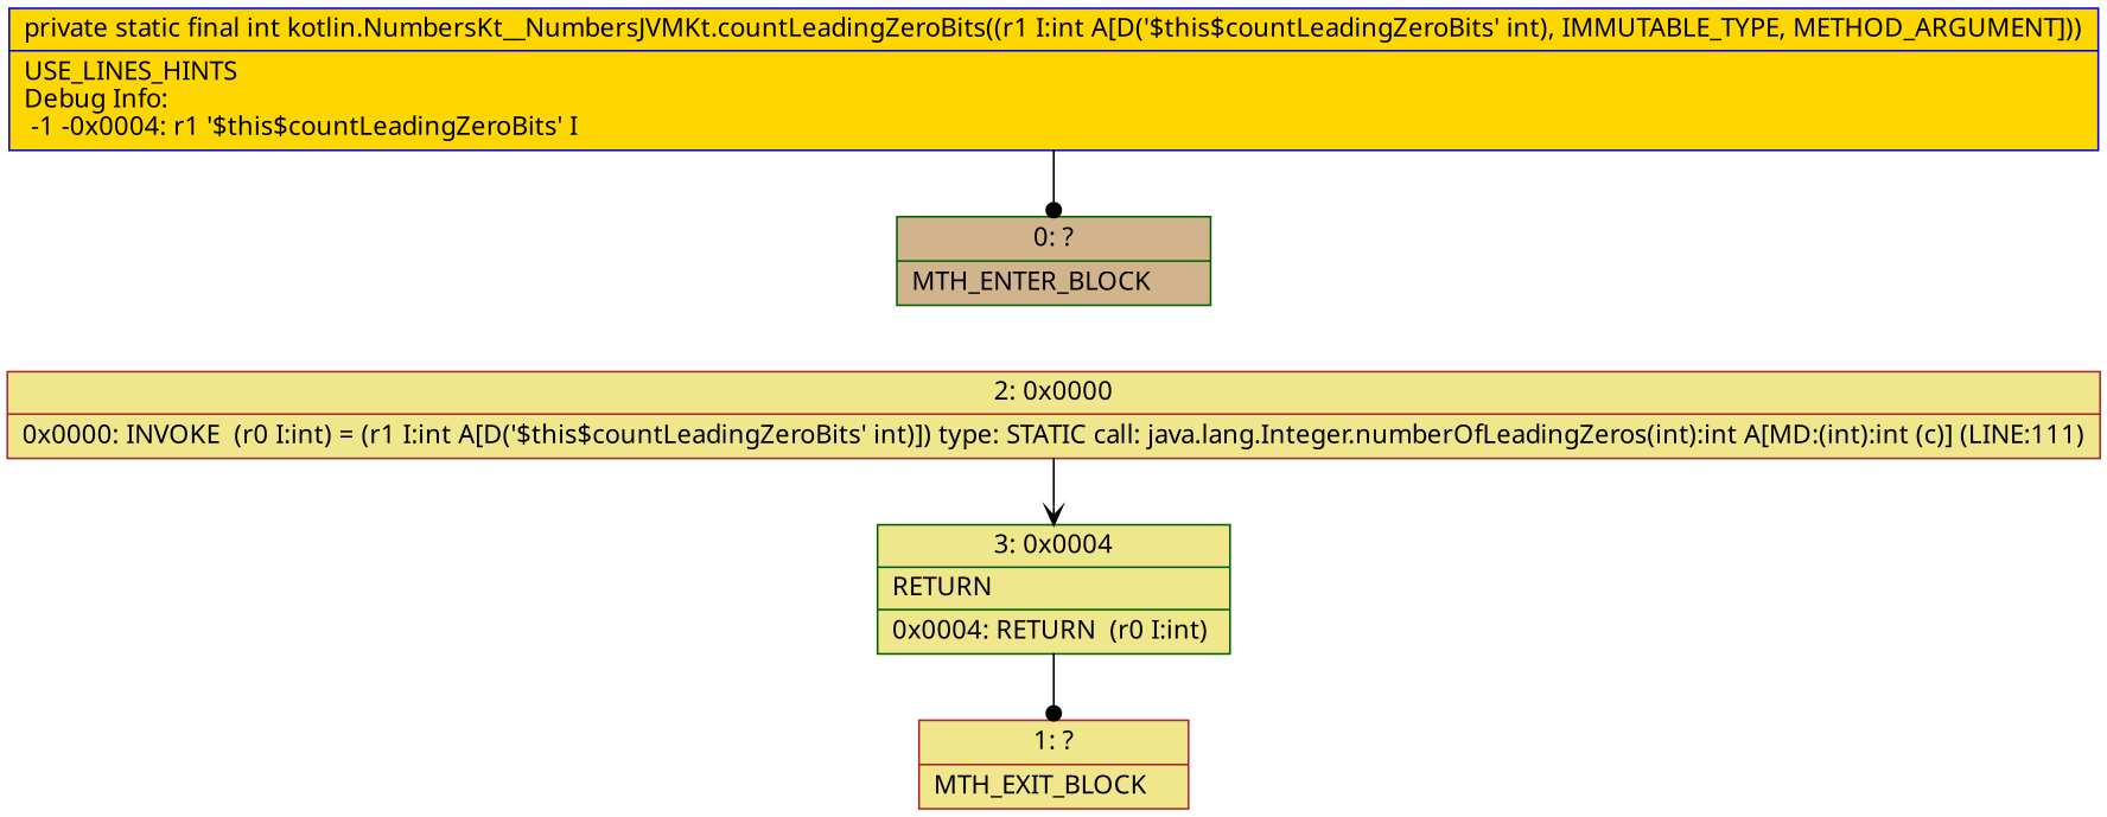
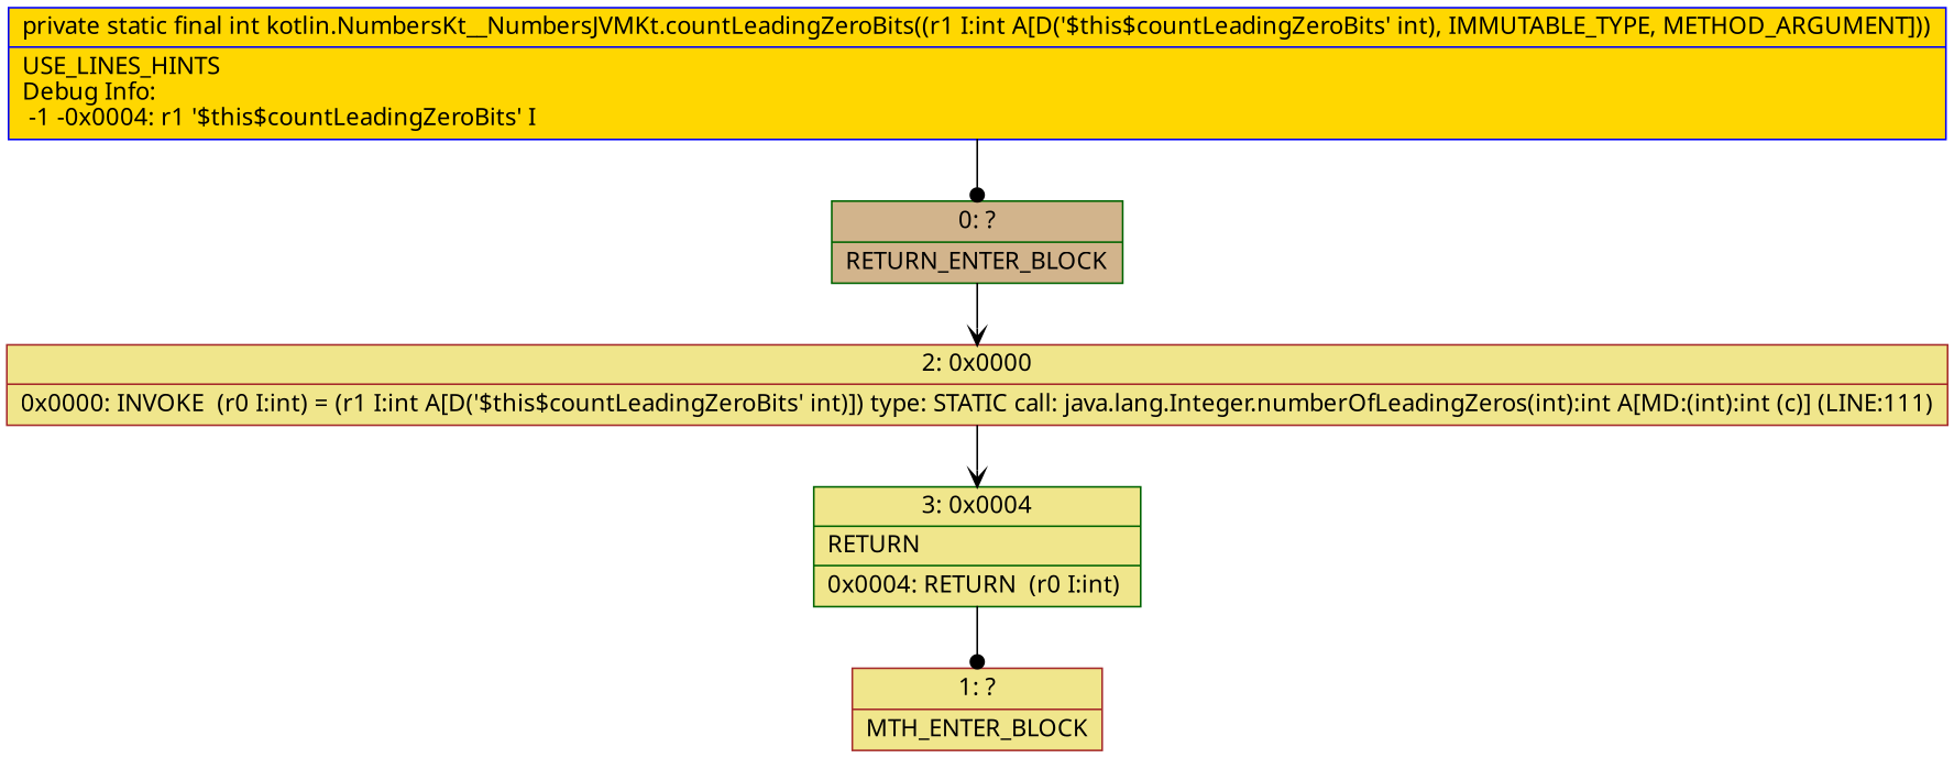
  digraph {
    fontname="Noto Sans"
    node [color=darkgreen fillcolor=khaki fontname="Noto Sans" shape=record style=filled]
    edge [arrowhead=vee fontname="Noto Sans"]
-   n1 [fillcolor=tan label="{0\:\ ?|MTH_ENTER_BLOCK\l}"]
+   n1 [fillcolor=tan label="{0\:\ ?|RETURN_ENTER_BLOCK\l}"]
    n2 [color=brown label="{2\:\ 0x0000|0x0000: INVOKE  (r0 I:int) = (r1 I:int A[D('$this$countLeadingZeroBits' int)]) type: STATIC call: java.lang.Integer.numberOfLeadingZeros(int):int A[MD:(int):int (c)] (LINE:111)\l}"]
    n3 [label="{3\:\ 0x0004|RETURN\l|0x0004: RETURN  (r0 I:int) \l}"]
-   n4 [color=brown label="{1\:\ ?|MTH_EXIT_BLOCK\l}"]
+   n4 [color=brown label="{1\:\ ?|MTH_ENTER_BLOCK\l}"]
    n5 [color=blue fillcolor=gold label="{private static final int kotlin.NumbersKt__NumbersJVMKt.countLeadingZeroBits((r1 I:int A[D('$this$countLeadingZeroBits' int), IMMUTABLE_TYPE, METHOD_ARGUMENT]))  | USE_LINES_HINTS\lDebug Info:\l  \-1 \-0x0004: r1 '$this$countLeadingZeroBits' I\l}"]
+   n1 -> n2
    n2 -> n3
    n3 -> n4 [arrowhead=dot]
    n5 -> n1 [arrowhead=dot]
  }
